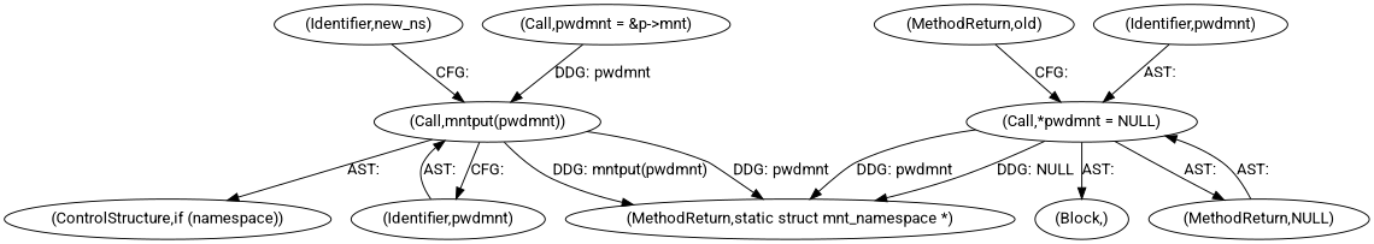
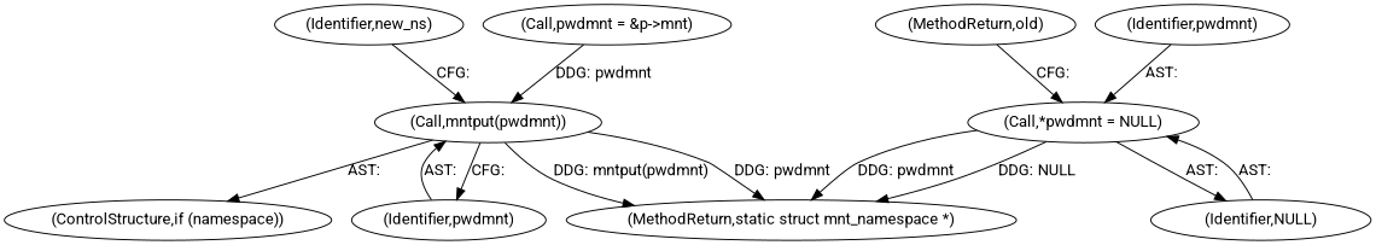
  digraph {
    fontname=Roboto
    node [fontname=Roboto]
    edge [fontname=Roboto]
    n1 [label="(Call,*pwdmnt = NULL)"]
    n2 [label="(MethodReturn,static struct mnt_namespace *)"]
-   n3 [label="(Block,)"]
-   n4 [label="(MethodReturn,NULL)"]
+   n4 [label="(Identifier,NULL)"]
    n5 [label="(Call,mntput(pwdmnt))"]
    n6 [label="(Identifier,pwdmnt)"]
    n7 [label="(ControlStructure,if (namespace))"]
    n8 [label="(Identifier,new_ns)"]
    n9 [label="(Call,pwdmnt = &p->mnt)"]
    n10 [label="(MethodReturn,old)"]
    n11 [label="(Identifier,pwdmnt)"]
    n1 -> n2 [label="DDG: pwdmnt"]
    n1 -> n2 [label="DDG: NULL"]
-   n1 -> n3 [label="AST: "]
    n1 -> n4 [label="AST: "]
    n4 -> n1 [label="AST: "]
    n5 -> n2 [label="DDG: mntput(pwdmnt)"]
    n5 -> n2 [label="DDG: pwdmnt"]
    n5 -> n6 [label="CFG: "]
    n5 -> n7 [label="AST: "]
    n6 -> n5 [label="AST: "]
    n8 -> n5 [label="CFG: "]
    n9 -> n5 [label="DDG: pwdmnt"]
    n10 -> n1 [label="CFG: "]
    n11 -> n1 [label="AST: "]
  }
